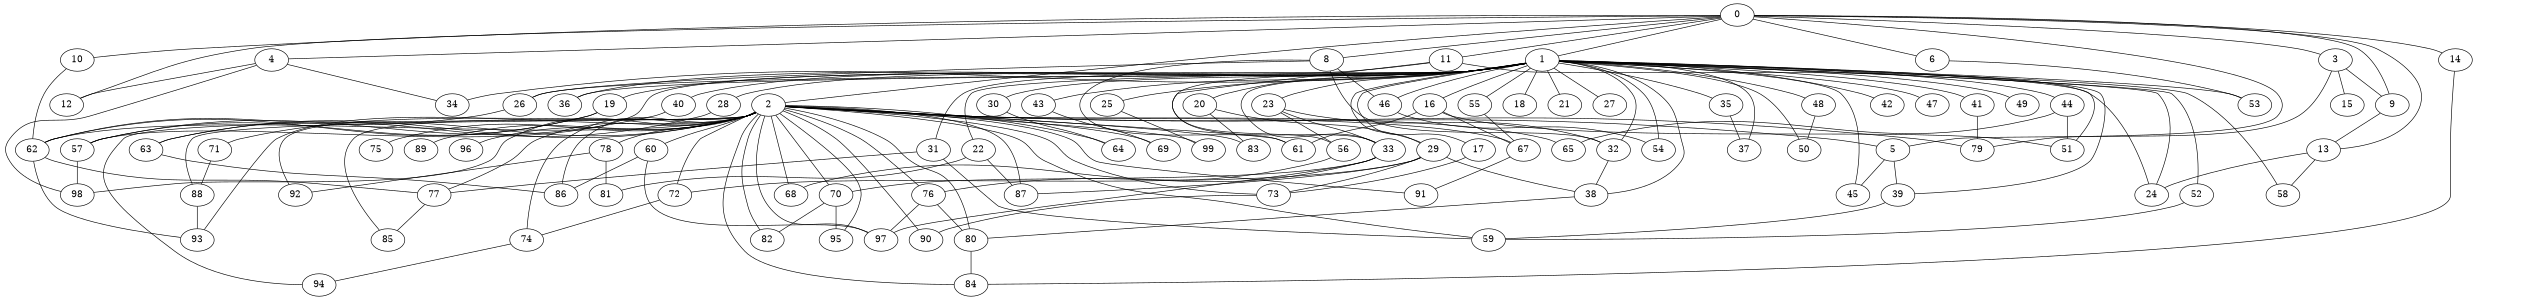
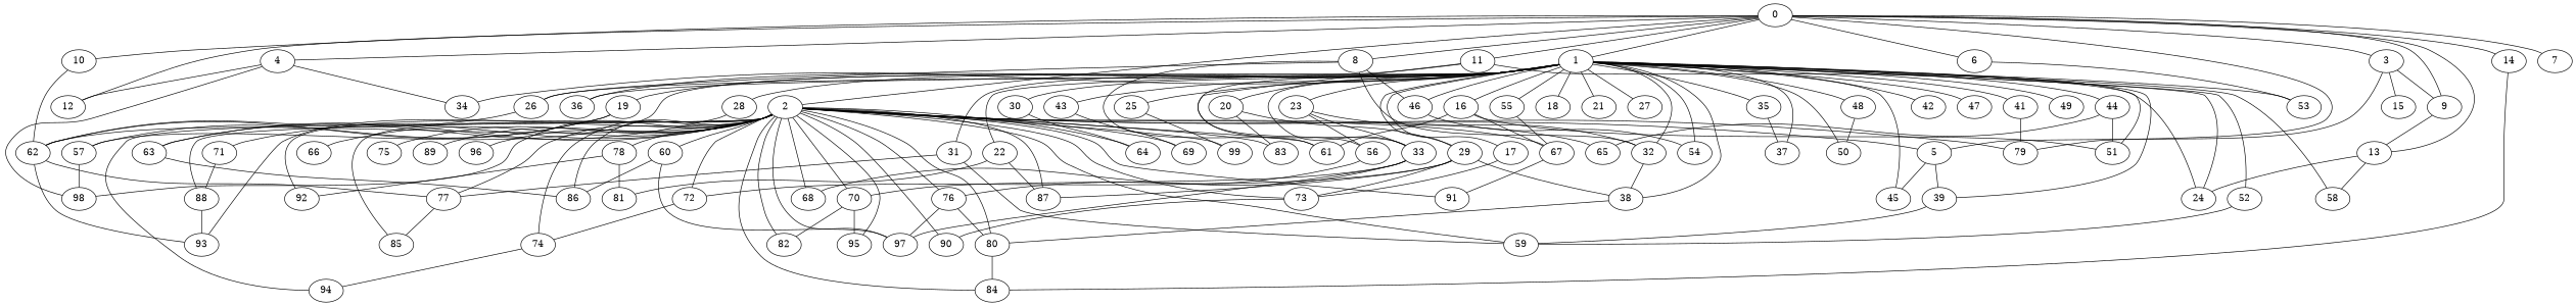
  graph {
    0
    1
    2
    3
    4
    5
    6
+   7
    8
    9
    10
    11
    12
    13
    14
    16
    17
    18
    19
    20
    21
    22
    23
    24
    25
    26
    27
    28
    29
    30
    31
    32
    33
    34
    35
    36
    37
    38
    39
-   40
    41
    42
    43
    44
    45
    46
    47
    48
    49
    50
    51
    52
    53
    54
    55
    56
    57
    58
    59
    60
    61
    62
    63
    64
    65
+   66
    67
    68
    69
    70
    71
    72
    73
    74
    75
    76
    77
    78
    79
    80
    82
    83
    84
    85
    86
    87
    88
    89
    90
    91
    92
    93
    94
    95
    96
    97
    98
    99
    15
    81
    0 -- 1
    0 -- 2
    0 -- 3
    0 -- 4
    0 -- 5
    0 -- 6
+   0 -- 7
    0 -- 8
    0 -- 9
    0 -- 10
    0 -- 11
    0 -- 12
    0 -- 13
    0 -- 14
    1 -- 16
    1 -- 17
    1 -- 18
    1 -- 19
    1 -- 20
    1 -- 21
    1 -- 22
    1 -- 23
    1 -- 24
    1 -- 25
    1 -- 26
    1 -- 27
    1 -- 28
    1 -- 29
    1 -- 30
    1 -- 31
    1 -- 32
    1 -- 33
    1 -- 34
    1 -- 35
    1 -- 36
    1 -- 37
    1 -- 38
    1 -- 39
-   1 -- 40
    1 -- 41
    1 -- 42
    1 -- 43
    1 -- 44
    1 -- 45
    1 -- 46
    1 -- 47
    1 -- 48
    1 -- 49
    1 -- 50
    1 -- 51
    1 -- 52
    1 -- 53
    1 -- 54
    1 -- 55
    1 -- 56
    1 -- 57
    1 -- 58
    2 -- 5
    2 -- 59
    2 -- 60
    2 -- 61
    2 -- 62
    2 -- 63
    2 -- 64
    2 -- 65
+   2 -- 66
    2 -- 67
    2 -- 68
    2 -- 69
    2 -- 70
    2 -- 71
    2 -- 72
    2 -- 73
    2 -- 74
    2 -- 75
    2 -- 76
    2 -- 77
    2 -- 78
    2 -- 79
    2 -- 80
    2 -- 82
    2 -- 83
    2 -- 84
    2 -- 85
    2 -- 86
    2 -- 87
    2 -- 88
    2 -- 89
    2 -- 90
    2 -- 91
    2 -- 92
    2 -- 93
    2 -- 94
    2 -- 95
    2 -- 96
    2 -- 97
    2 -- 98
    2 -- 99
    3 -- 9
    3 -- 79
    3 -- 15
    4 -- 12
    4 -- 34
    4 -- 98
    5 -- 39
    5 -- 45
    6 -- 53
    8 -- 26
    8 -- 32
    8 -- 46
    8 -- 61
    9 -- 13
    10 -- 62
    11 -- 24
    11 -- 33
    11 -- 36
    13 -- 24
    13 -- 58
    14 -- 84
    16 -- 51
    16 -- 61
    16 -- 67
    17 -- 73
    19 -- 57
    19 -- 62
    20 -- 29
    20 -- 83
    22 -- 87
    22 -- 81
    23 -- 32
    23 -- 33
    23 -- 56
    25 -- 99
    26 -- 62
    28 -- 63
    29 -- 38
    29 -- 72
    29 -- 73
    29 -- 87
    30 -- 64
    31 -- 59
    31 -- 77
    32 -- 38
    33 -- 70
    33 -- 76
    33 -- 97
    35 -- 37
    38 -- 80
    39 -- 59
-   40 -- 57
    41 -- 79
    43 -- 69
    44 -- 51
    44 -- 65
    46 -- 54
    48 -- 50
    52 -- 59
    55 -- 67
    56 -- 68
    57 -- 98
    60 -- 86
    60 -- 97
    62 -- 77
    62 -- 93
    63 -- 86
    67 -- 91
    70 -- 82
    70 -- 95
    71 -- 88
    72 -- 74
    73 -- 90
    74 -- 94
    76 -- 80
    76 -- 97
    77 -- 85
    78 -- 92
    78 -- 81
    80 -- 84
    88 -- 93
  }
